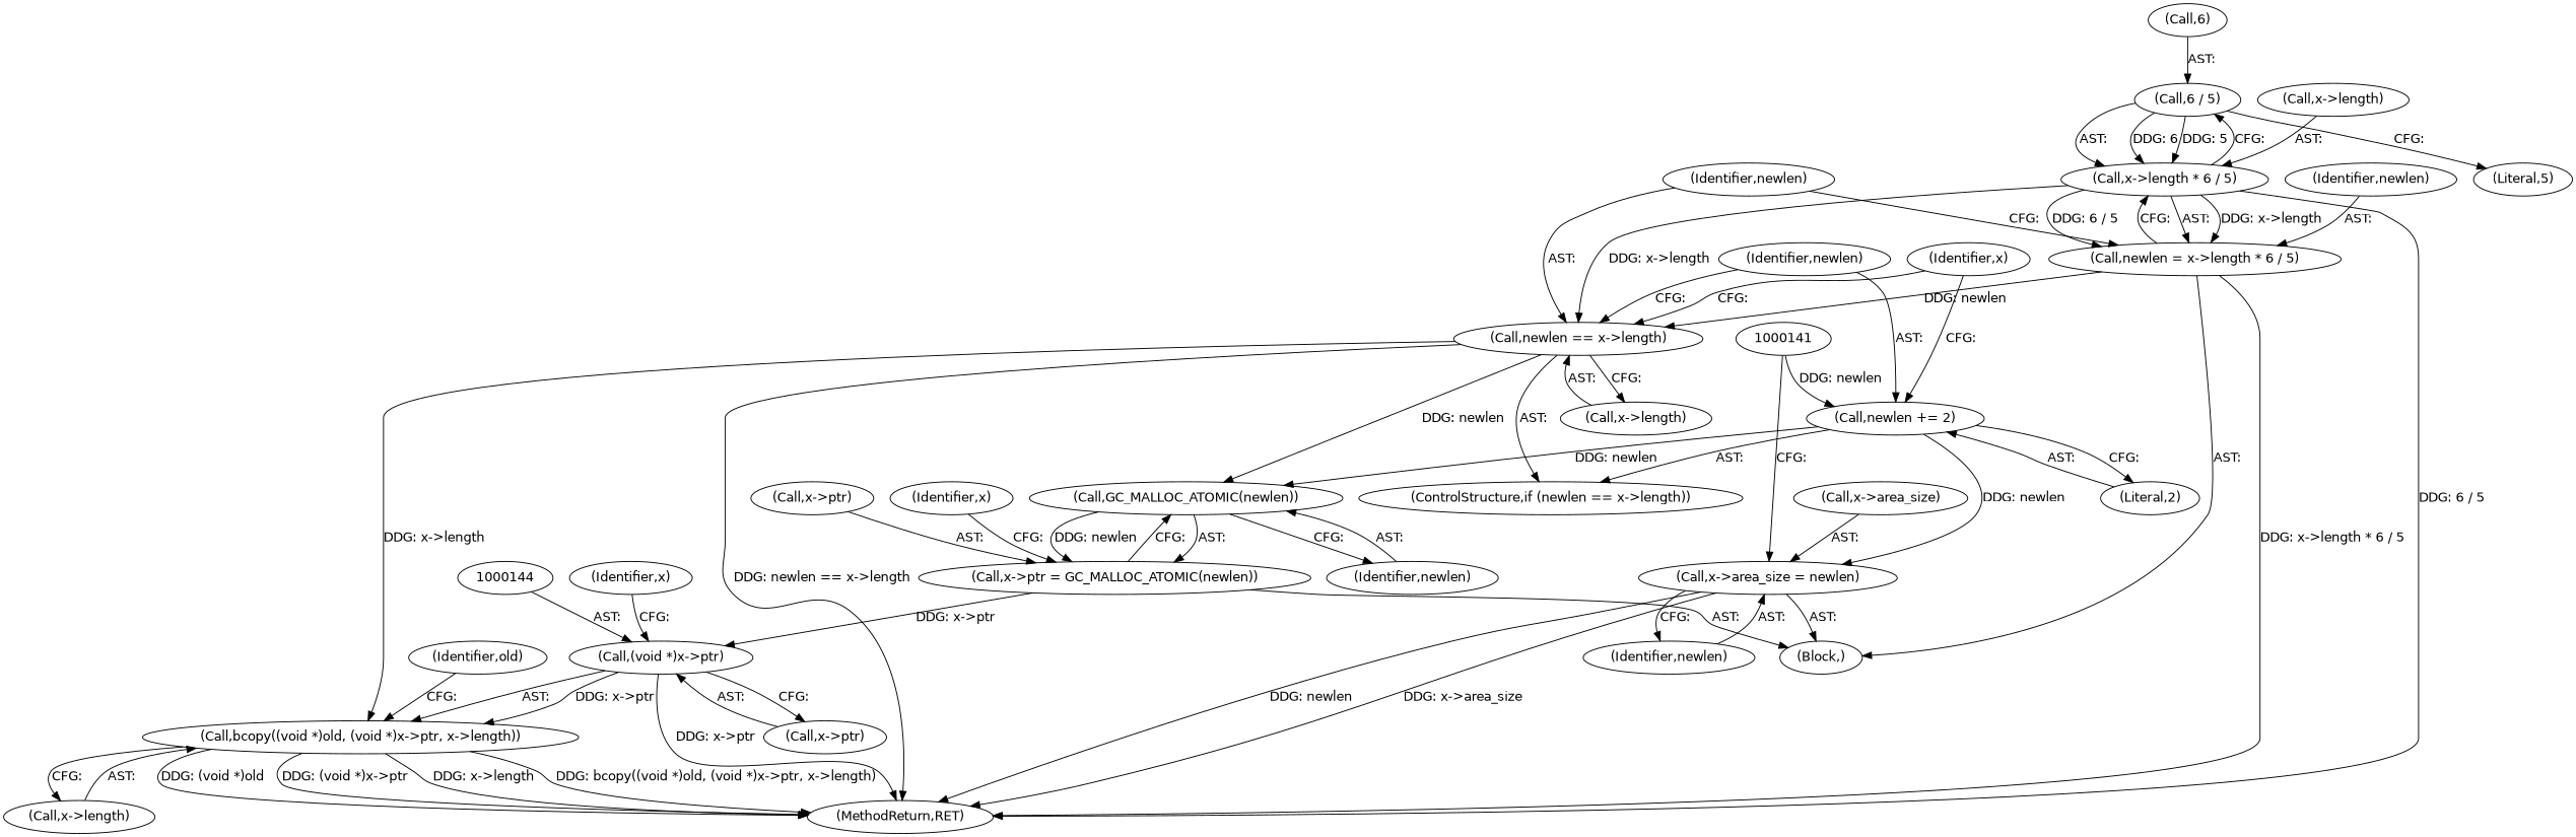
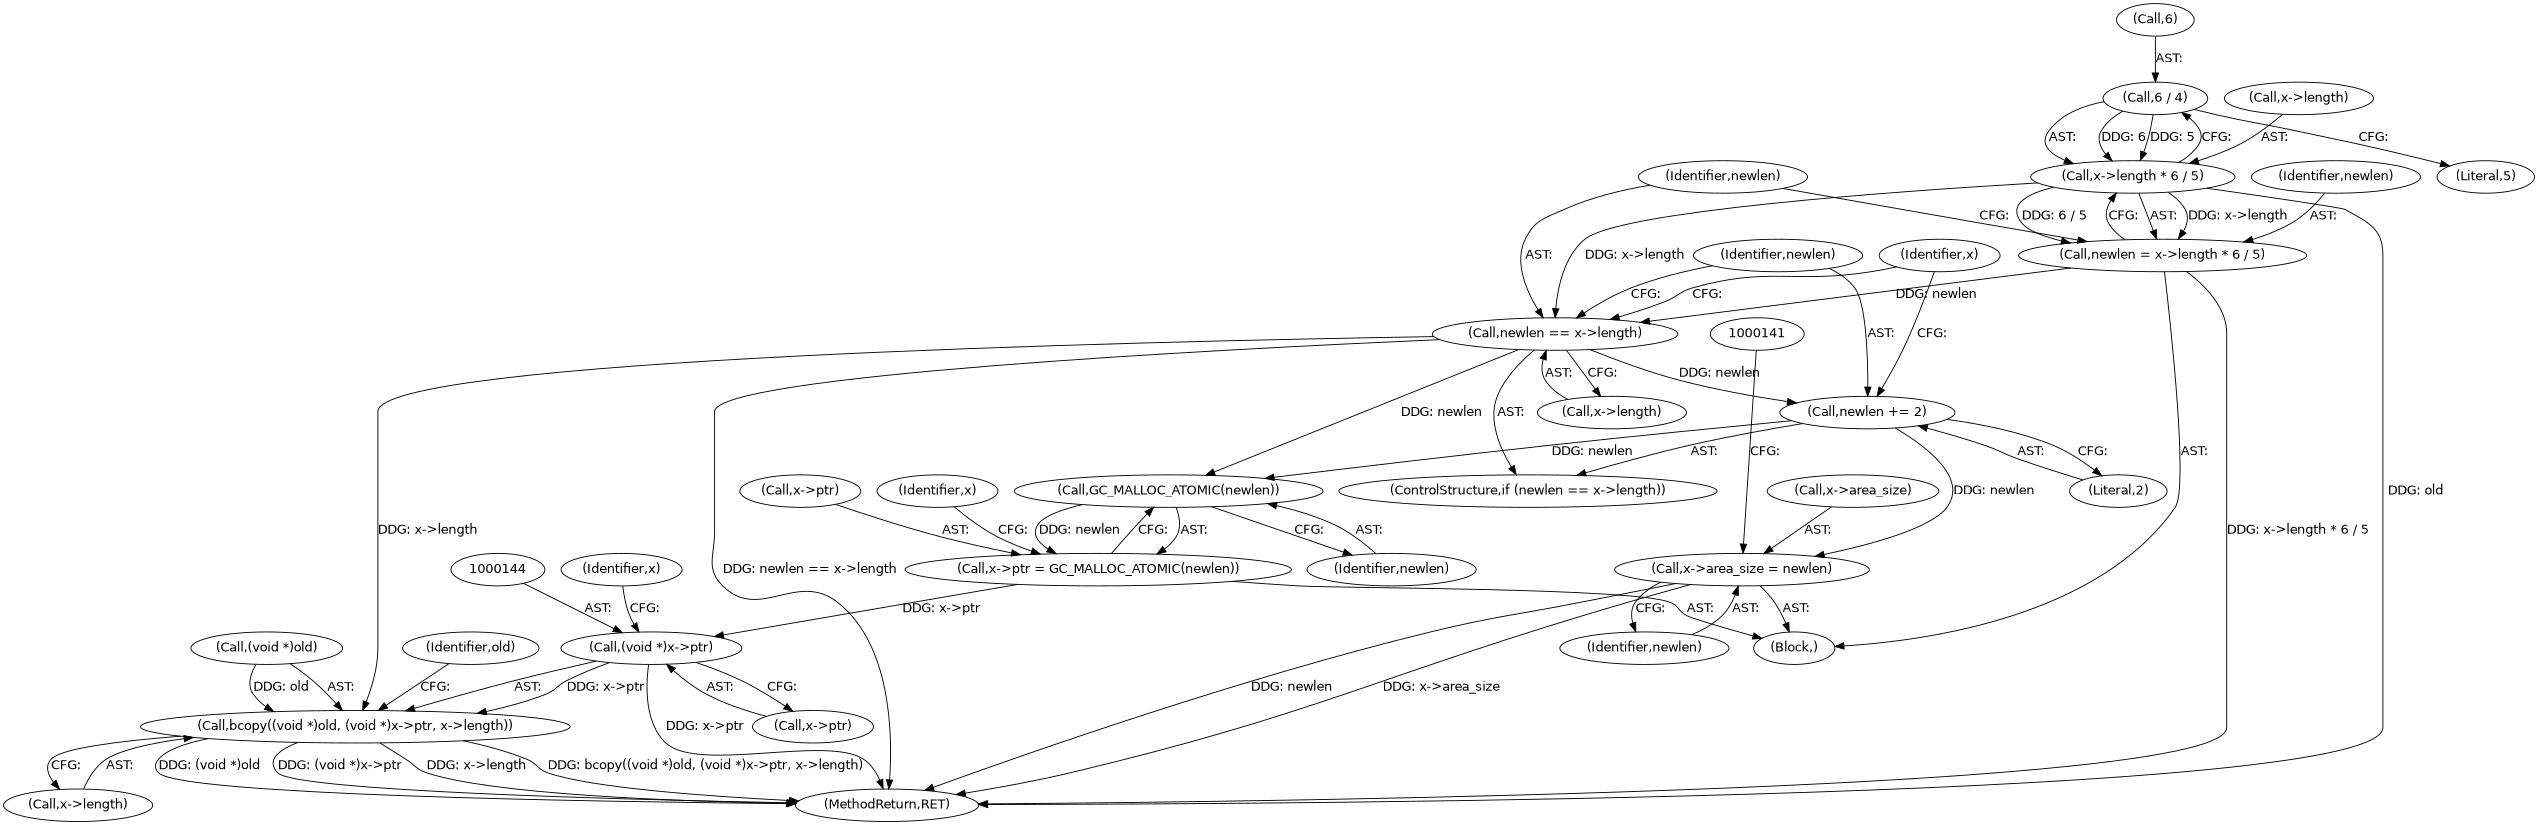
  digraph {
    fontname="DejaVu Sans"
    node [fontname="DejaVu Sans"]
    edge [fontname="DejaVu Sans"]
-   n1 [label="(Call,6 / 5)"]
+   n1 [label="(Call,6 / 4)"]
    n2 [label="(Call,x->length * 6 / 5)"]
    n3 [label="(Literal,5)"]
    n4 [label="(Call,newlen = x->length * 6 / 5)"]
    n5 [label="(Call,newlen == x->length)"]
    n6 [label="(MethodReturn,RET)"]
    n7 [label="(Block,)"]
    n8 [label="(Call,newlen += 2)"]
    n9 [label="(Call,GC_MALLOC_ATOMIC(newlen))"]
    n10 [label="(Call,bcopy((void *)old, (void *)x->ptr, x->length))"]
    n11 [label="(ControlStructure,if (newlen == x->length))"]
    n12 [label="(Call,x->length)"]
    n13 [label="(Literal,2)"]
    n14 [label="(Call,x->area_size = newlen)"]
    n15 [label="(Call,x->ptr = GC_MALLOC_ATOMIC(newlen))"]
    n16 [label="(Identifier,newlen)"]
    n17 [label="(Call,x->length)"]
    n18 [label="(Call,(void *)x->ptr)"]
    n19 [label="(Identifier,newlen)"]
    n20 [label="(Call,x->ptr)"]
    n21 [label="(Identifier,newlen)"]
    n22 [label="(Identifier,x)"]
    n23 [label="(Identifier,x)"]
    n24 [label="(Identifier,newlen)"]
    n25 [label="(Call,x->ptr)"]
+   n26 [label="(Call,(void *)old)"]
    n27 [label="(Identifier,x)"]
    n28 [label="(Identifier,old)"]
    n29 [label="(Call,x->area_size)"]
    n30 [label="(Identifier,newlen)"]
    n31 [label="(Call,x->length)"]
    n32 [label="(Call,6)"]
    1000144
    1000141
    n1 -> n2 [label="AST: "]
    n1 -> n2 [label="DDG: 6"]
    n1 -> n2 [label="DDG: 5"]
    n1 -> n3 [label="CFG: "]
    n2 -> n1 [label="CFG: "]
    n2 -> n4 [label="AST: "]
    n2 -> n4 [label="DDG: x->length"]
    n2 -> n4 [label="DDG: 6 / 5"]
    n2 -> n5 [label="DDG: x->length"]
-   n2 -> n6 [label="DDG: 6 / 5"]
+   n2 -> n6 [label="DDG: old"]
    n4 -> n2 [label="CFG: "]
    n4 -> n5 [label="DDG: newlen"]
    n4 -> n6 [label="DDG: x->length * 6 / 5"]
    n4 -> n7 [label="AST: "]
    n5 -> n6 [label="DDG: newlen == x->length"]
-   1000141 -> n8 [label="DDG: newlen"]
+   n5 -> n8 [label="DDG: newlen"]
    n5 -> n9 [label="DDG: newlen"]
    n5 -> n10 [label="DDG: x->length"]
    n5 -> n11 [label="AST: "]
    n5 -> n12 [label="CFG: "]
    n8 -> n9 [label="DDG: newlen"]
    n8 -> n11 [label="AST: "]
    n8 -> n13 [label="CFG: "]
    n8 -> n14 [label="DDG: newlen"]
    n9 -> n15 [label="AST: "]
    n9 -> n15 [label="DDG: newlen"]
    n9 -> n16 [label="CFG: "]
    n10 -> n6 [label="DDG: x->length"]
    n10 -> n6 [label="DDG: bcopy((void *)old, (void *)x->ptr, x->length)"]
    n10 -> n6 [label="DDG: (void *)old"]
    n10 -> n6 [label="DDG: (void *)x->ptr"]
    n10 -> n17 [label="CFG: "]
    n12 -> n5 [label="AST: "]
    n13 -> n8 [label="AST: "]
    n14 -> n6 [label="DDG: x->area_size"]
    n14 -> n6 [label="DDG: newlen"]
    n14 -> n7 [label="AST: "]
    n14 -> n19 [label="CFG: "]
    n15 -> n7 [label="AST: "]
    n15 -> n9 [label="CFG: "]
    n15 -> n18 [label="DDG: x->ptr"]
    n16 -> n9 [label="AST: "]
    n17 -> n10 [label="AST: "]
    n18 -> n6 [label="DDG: x->ptr"]
    n18 -> n10 [label="AST: "]
    n18 -> n10 [label="DDG: x->ptr"]
    n18 -> n20 [label="CFG: "]
    n19 -> n14 [label="AST: "]
    n20 -> n18 [label="AST: "]
    n21 -> n4 [label="AST: "]
    n22 -> n18 [label="CFG: "]
    n23 -> n5 [label="CFG: "]
    n23 -> n8 [label="CFG: "]
    n24 -> n4 [label="CFG: "]
    n24 -> n5 [label="AST: "]
    n25 -> n15 [label="AST: "]
+   n26 -> n10 [label="AST: "]
+   n26 -> n10 [label="DDG: old"]
    n27 -> n15 [label="CFG: "]
    n28 -> n10 [label="CFG: "]
    n29 -> n14 [label="AST: "]
    n30 -> n5 [label="CFG: "]
    n30 -> n8 [label="AST: "]
    n31 -> n2 [label="AST: "]
    n32 -> n1 [label="AST: "]
    1000144 -> n18 [label="AST: "]
    1000141 -> n14 [label="CFG: "]
  }
